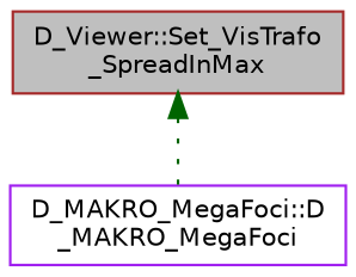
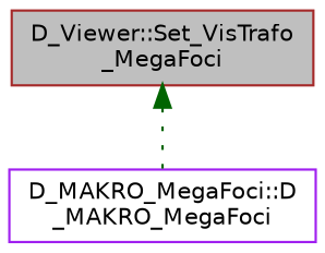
  digraph {
    rankdir=TB
    node [fontname=Helvetica fontsize=10 shape=record style=filled]
-   n1 [color=brown fillcolor=grey75 fontcolor=black height=0.2 label="D_Viewer::Set_VisTrafo\l_SpreadInMax" width=0.4]
+   n1 [color=brown fillcolor=grey75 fontcolor=black height=0.2 label="D_Viewer::Set_VisTrafo\l_MegaFoci" width=0.4]
    n2 [color=purple fillcolor=white height=0.2 label="D_MAKRO_MegaFoci::D\l_MAKRO_MegaFoci" width=0.4]
    n1 -> n2 [color=darkgreen dir=back fontname=Helvetica fontsize=10 labelfontname=Helvetica labelfontsize=10 style=dotted]
  }
